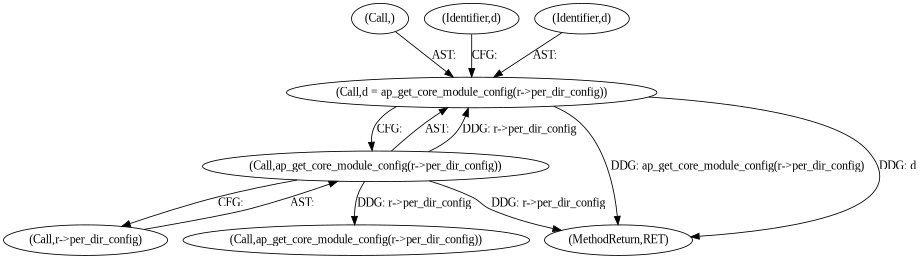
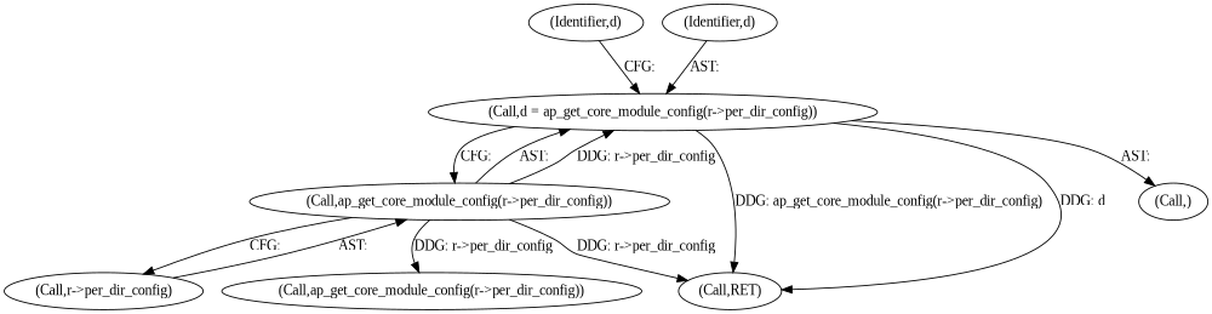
  digraph {
    fontname="Liberation Serif"
    node [fontname="Liberation Serif"]
    edge [fontname="Liberation Serif"]
    n1 [label="(Call,d = ap_get_core_module_config(r->per_dir_config))"]
    n2 [label="(Call,ap_get_core_module_config(r->per_dir_config))"]
-   n3 [label="(MethodReturn,RET)"]
+   n3 [label="(Call,RET)"]
    n4 [label="(Call,)"]
    n5 [label="(Call,r->per_dir_config)"]
    n6 [label="(Call,ap_get_core_module_config(r->per_dir_config))"]
    n7 [label="(Identifier,d)"]
    n8 [label="(Identifier,d)"]
    n1 -> n2 [label="CFG: "]
    n1 -> n3 [label="DDG: ap_get_core_module_config(r->per_dir_config)"]
    n1 -> n3 [label="DDG: d"]
-   n4 -> n1 [label="AST: "]
+   n1 -> n4 [label="AST: "]
    n2 -> n1 [label="AST: "]
    n2 -> n1 [label="DDG: r->per_dir_config"]
    n2 -> n3 [label="DDG: r->per_dir_config"]
    n2 -> n5 [label="CFG: "]
    n2 -> n6 [label="DDG: r->per_dir_config"]
    n5 -> n2 [label="AST: "]
    n7 -> n1 [label="CFG: "]
    n8 -> n1 [label="AST: "]
  }
